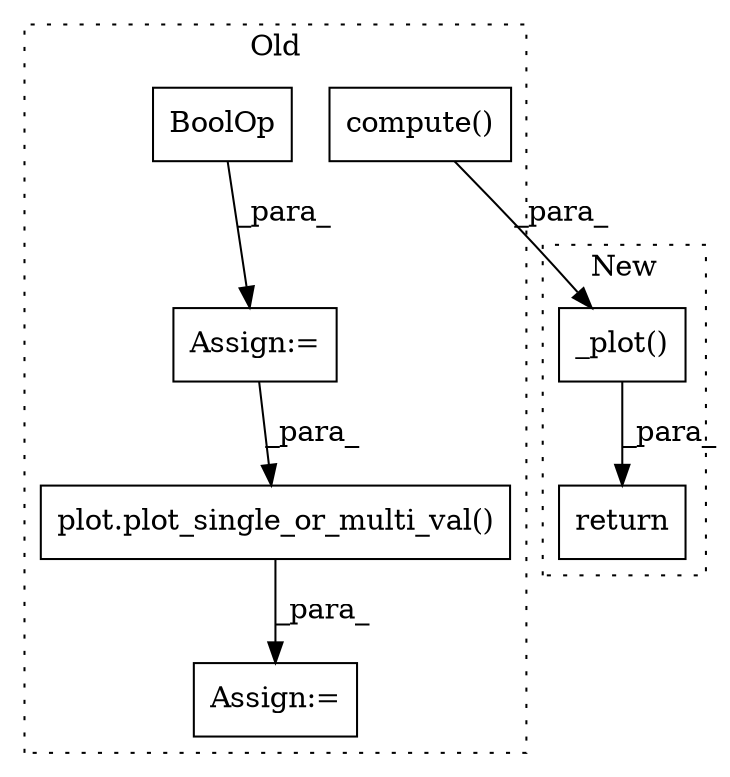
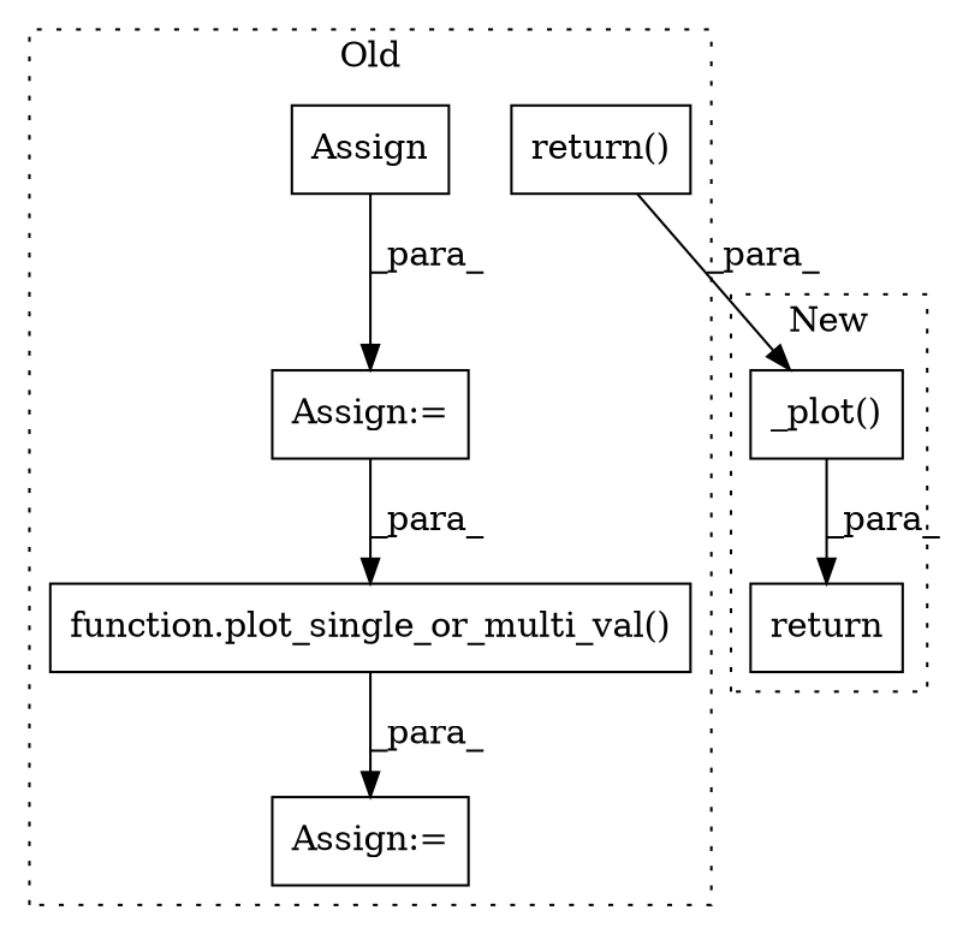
  digraph {
    node [a=75 l=7 shape=box]
-   n1 [l=14 label="compute()" s=4842]
-   n2 [a=72 l=21 label=BoolOp s=4835]
-   n3 [l="38,108" label="plot.plot_single_or_multi_val()" s="4875,4916"]
+   n1 [l=14 label="return()" s=4842]
+   n2 [a=72 l=21 label=Assign s=4835]
+   n3 [l="38,108" label="function.plot_single_or_multi_val()" s="4875,4916"]
    n4 [a=68 label="Assign:=" s=4868]
    n5 [a=68 l=3 label="Assign:=" s=4832]
    n6 [l="11,1" label="_plot()" s="4824,4842"]
    n7 [a=93 label=return s=4817]
    subgraph cluster_1 {
      label=Old
      style=dotted
      n1
      n2
      n3
      n4
      n5
    }
    subgraph cluster_2 {
      label=New
      style=dotted
      n6
      n7
    }
    n1 -> n6 [label=_para_]
    n2 -> n5 [label=_para_]
    n3 -> n4 [label=_para_]
    n5 -> n3 [label=_para_]
    n6 -> n7 [label=_para_]
  }
